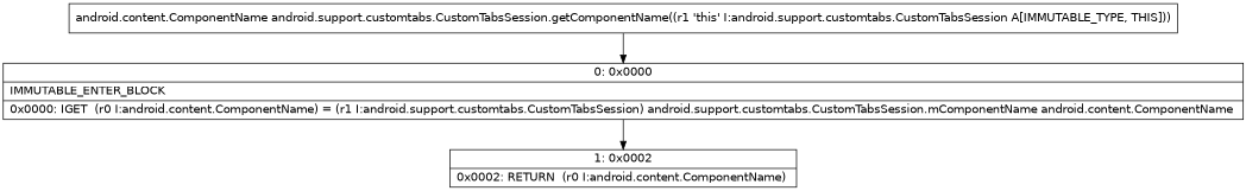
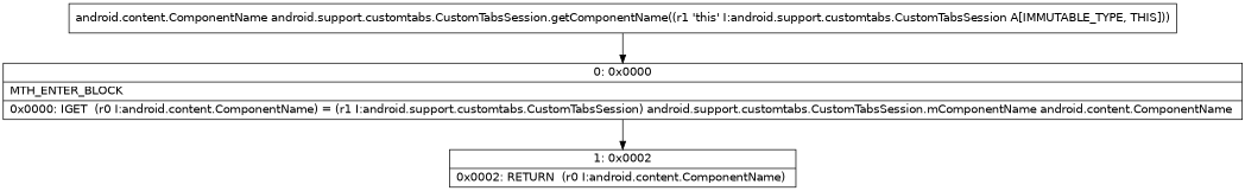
  digraph {
    fontname="DejaVu Sans"
    node [shape=record fontname="DejaVu Sans"]
    edge [fontname="DejaVu Sans"]
-   n1 [label="{0\:\ 0x0000|IMMUTABLE_ENTER_BLOCK\l|0x0000: IGET  (r0 I:android.content.ComponentName) = (r1 I:android.support.customtabs.CustomTabsSession) android.support.customtabs.CustomTabsSession.mComponentName android.content.ComponentName \l}"]
+   n1 [label="{0\:\ 0x0000|MTH_ENTER_BLOCK\l|0x0000: IGET  (r0 I:android.content.ComponentName) = (r1 I:android.support.customtabs.CustomTabsSession) android.support.customtabs.CustomTabsSession.mComponentName android.content.ComponentName \l}"]
    n2 [label="{1\:\ 0x0002|0x0002: RETURN  (r0 I:android.content.ComponentName) \l}"]
    n3 [label="{android.content.ComponentName android.support.customtabs.CustomTabsSession.getComponentName((r1 'this' I:android.support.customtabs.CustomTabsSession A[IMMUTABLE_TYPE, THIS])) }"]
    n1 -> n2
    n3 -> n1
  }
